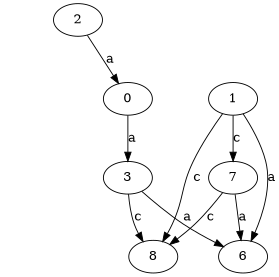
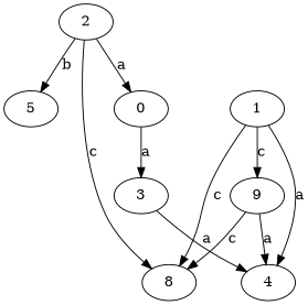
  strict digraph {
    2
+   5
    8
    0
    3
-   4 [label=6]
+   4
    1
-   7
-   3 -> 8 [label=c]
+   7 [label=9]
+   2 -> 5 [label=b]
+   2 -> 8 [label=c]
    2 -> 0 [label=a]
    0 -> 3 [label=a]
    3 -> 4 [label=a]
    1 -> 8 [label=c]
    1 -> 4 [label=a]
    1 -> 7 [label=c]
    7 -> 8 [label=c]
    7 -> 4 [label=a]
  }
